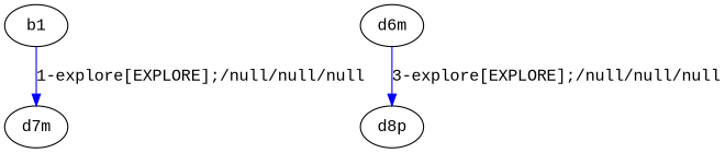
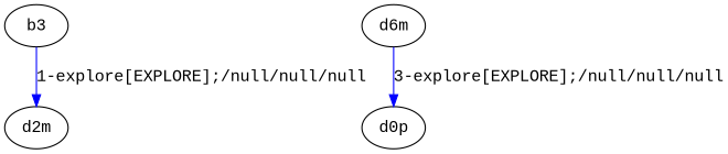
  digraph {
    fontname="Liberation Mono"
    node [fontname="Liberation Mono"]
    edge [color=blue fontname="Liberation Mono"]
-   b3 [label=b1]
-   d2m [label=d7m]
+   b3
+   d2m
    d6m
-   d0p [label=d8p]
+   d0p
    b3 -> d2m [label="1-explore[EXPLORE];/null/null/null"]
    d6m -> d0p [label="3-explore[EXPLORE];/null/null/null"]
  }
